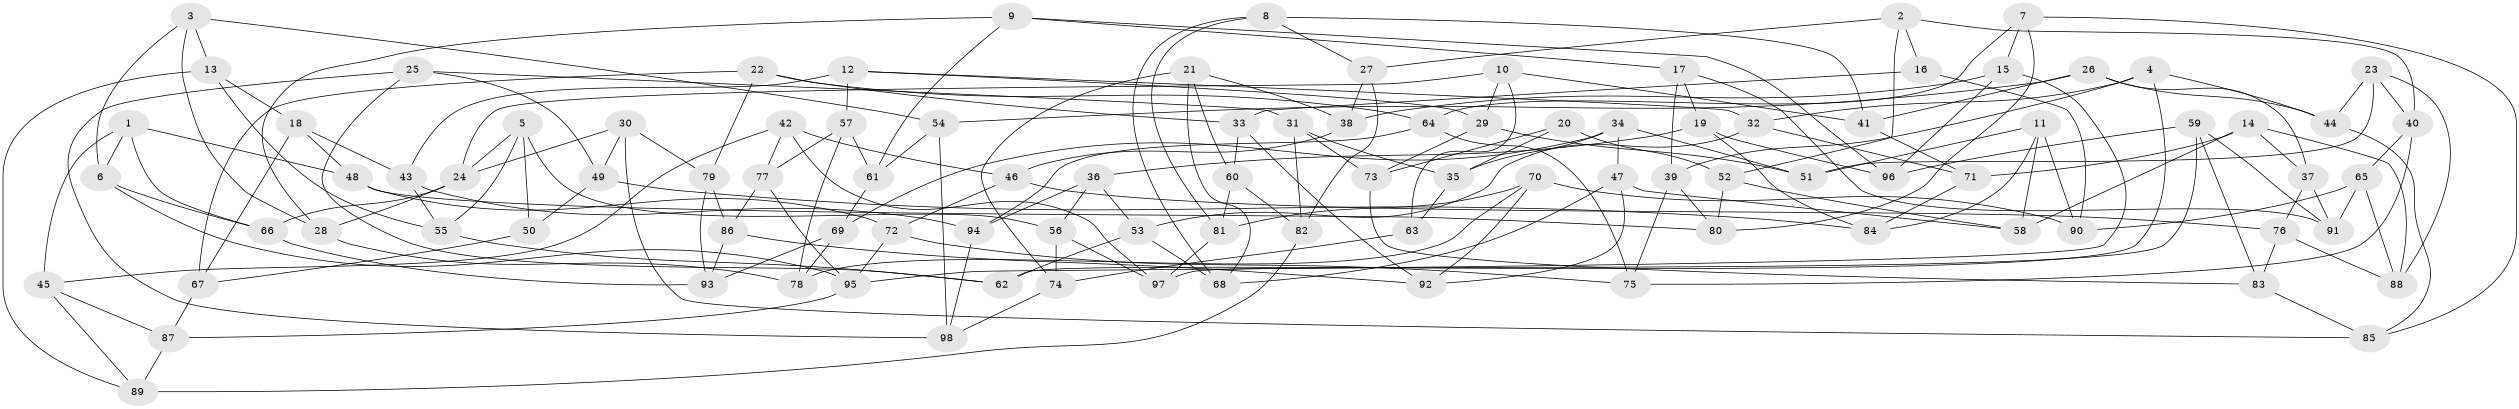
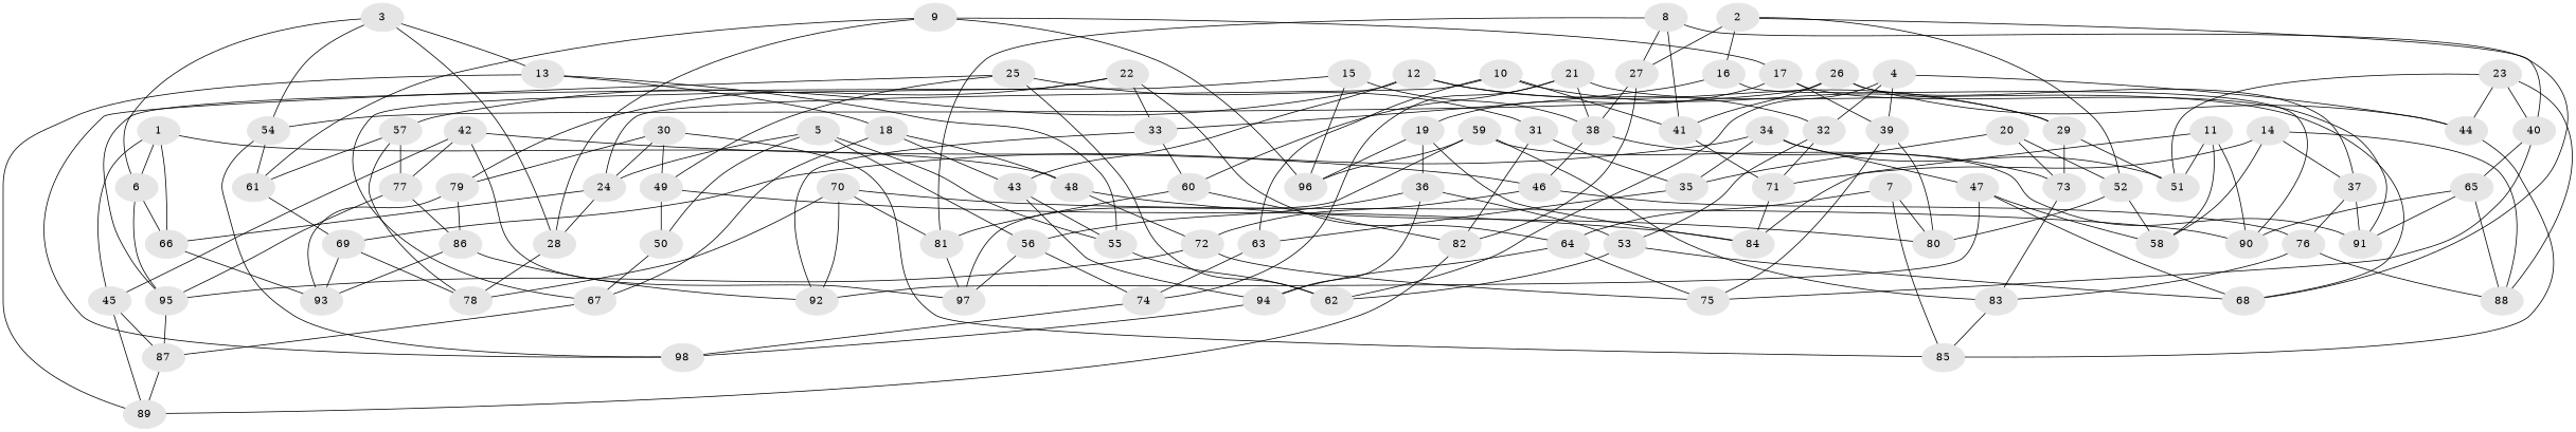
  graph {
    node [color=gray90 style=filled]
    1
    6
    45
    48
    66
    95
    89
    87
    80
    72
    93
    2
    16
    27
    40
    52
    90
    33
    38
    82
    75
    65
    58
    3
    13
    28
    54
    55
    18
    78
    61
    98
    4
    32
    39
    44
    62
    71
    53
    85
    5
    24
    50
    56
    67
    74
    97
    7
    15
    64
    96
    94
    8
    41
    68
    81
    9
    17
    19
    91
    69
    10
    29
    63
    51
    73
    11
    84
    12
    43
    57
    77
    14
    37
    88
    76
    46
    20
    35
    60
    92
    36
    83
    21
    22
    79
    86
    23
    25
    31
    49
    26
    30
    34
    47
    42
    59
    70
    1 -- 6
    1 -- 45
    1 -- 48
    1 -- 66
    6 -- 66
    6 -- 95
    45 -- 89
    45 -- 87
    48 -- 80
    48 -- 72
    66 -- 93
    95 -- 87
    87 -- 89
    72 -- 95
    72 -- 75
    2 -- 16
    2 -- 27
    2 -- 40
    2 -- 52
    16 -- 90
    16 -- 33
    27 -- 38
    27 -- 82
    40 -- 75
    40 -- 65
    52 -- 80
    52 -- 58
    33 -- 60
    33 -- 92
    38 -- 46
    82 -- 89
    65 -- 90
    65 -- 91
    65 -- 88
    3 -- 6
    3 -- 13
    3 -- 28
    3 -- 54
    13 -- 89
    13 -- 55
    13 -- 18
    28 -- 78
    54 -- 61
    54 -- 98
    55 -- 62
    18 -- 48
    18 -- 67
    18 -- 43
    61 -- 69
    4 -- 32
    4 -- 39
    4 -- 44
    4 -- 62
    32 -- 71
    32 -- 53
    39 -- 80
    39 -- 75
    44 -- 85
    71 -- 84
    53 -- 62
    53 -- 68
    5 -- 55
    5 -- 24
    5 -- 50
    5 -- 56
    24 -- 66
    24 -- 28
    50 -- 67
    56 -- 74
    56 -- 97
    67 -- 87
    74 -- 98
    7 -- 80
    7 -- 85
-   7 -- 15
    7 -- 64
    15 -- 95
    15 -- 38
    15 -- 96
    64 -- 75
    64 -- 94
    94 -- 98
    8 -- 27
    8 -- 41
    8 -- 68
    8 -- 81
    41 -- 71
    81 -- 97
    9 -- 28
    9 -- 61
    9 -- 96
    9 -- 17
    17 -- 39
    17 -- 19
    17 -- 91
    19 -- 96
    19 -- 84
    19 -- 36
    69 -- 93
    69 -- 78
    10 -- 24
    10 -- 41
    10 -- 29
    10 -- 63
    29 -- 51
    29 -- 73
    63 -- 74
    73 -- 83
    11 -- 90
    11 -- 58
    11 -- 51
    11 -- 84
    12 -- 32
    12 -- 29
    12 -- 43
    12 -- 57
    43 -- 55
    43 -- 94
    57 -- 78
    57 -- 61
    57 -- 77
    77 -- 95
    77 -- 86
    14 -- 58
    14 -- 71
    14 -- 37
    14 -- 88
    37 -- 91
    37 -- 76
    76 -- 88
    76 -- 83
    46 -- 72
    46 -- 76
    20 -- 52
    20 -- 73
    20 -- 35
    35 -- 63
    60 -- 82
    60 -- 81
    36 -- 53
    36 -- 56
    36 -- 94
    83 -- 85
    21 -- 38
    21 -- 74
    21 -- 68
    21 -- 60
    22 -- 33
    22 -- 67
    22 -- 64
    22 -- 79
    79 -- 93
    79 -- 86
    86 -- 93
    86 -- 92
    23 -- 40
    23 -- 44
    23 -- 51
    23 -- 88
    25 -- 98
    25 -- 62
    25 -- 31
    25 -- 49
    31 -- 82
-   31 -- 73
+   38 -- 73
    31 -- 35
    49 -- 50
    49 -- 84
    26 -- 54
    26 -- 44
    26 -- 41
    26 -- 37
    30 -- 85
    30 -- 24
    30 -- 79
    30 -- 49
    34 -- 69
    34 -- 51
    34 -- 35
    34 -- 47
    47 -- 58
    47 -- 68
    47 -- 92
    42 -- 45
    42 -- 97
    42 -- 77
    42 -- 46
    59 -- 97
    59 -- 96
    59 -- 91
    59 -- 83
    70 -- 90
    70 -- 78
    70 -- 81
    70 -- 92
  }
